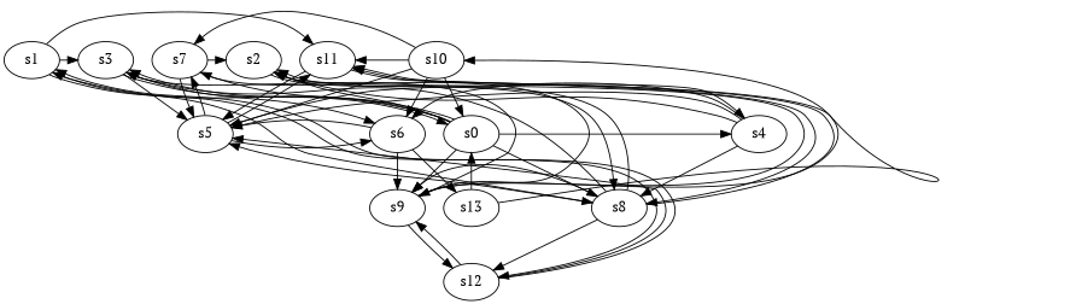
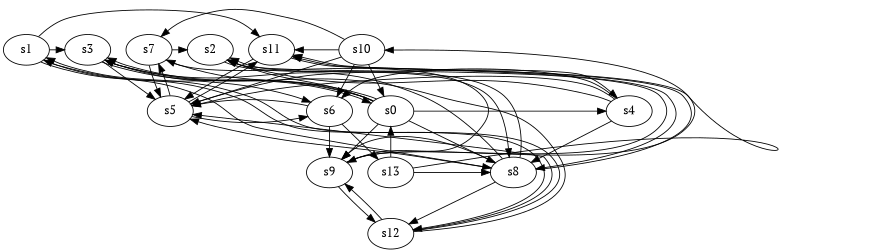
  digraph {
    fontname="PT Serif"
    node [fontname="PT Serif" player=1]
    edge [fontname="PT Serif"]
    s0 [player=0]
    s1 [player=0]
    s2
    s3
    s4
    s7
    s8
    s9
    s11
    s12
    s5 [player=0]
    s6 [player=0]
    s13 [player=0]
    s10 [player=0]
    s0 -> s1 [constraint="time % 3 == 2 || time % 4 == 0"]
    s0 -> s2 [constraint="time == 8 || time == 10"]
    s0 -> s3 [constraint="time % 2 == 0 || time % 3 == 1"]
    s0 -> s4 [constraint="time % 4 == 1"]
    s0 -> s7 [constraint="time == 5 || time == 6 || time == 13 || time == 17"]
    s0 -> s8 [constraint="time % 4 == 3 || time % 5 == 4"]
    s0 -> s9 [constraint="time == 3 || time == 17 || time == 24"]
    s1 -> s3 [constraint="!(time % 4 == 0)"]
    s1 -> s8 [constraint="time % 2 == 1 && time % 5 == 1"]
    s1 -> s11 [constraint="time % 4 == 0 || time % 3 == 2"]
    s1 -> s12 [constraint="time % 5 == 3 || time % 2 == 1"]
    s2 -> s8 [constraint="time % 3 == 1 && time % 3 == 2"]
    s3 -> s0 [constraint="time % 3 == 2 || time % 2 == 1"]
    s3 -> s5 [constraint="!(time % 3 == 2)"]
    s3 -> s6 [constraint="!(time % 6 == 3)"]
    s4 -> s2 [constraint="time % 3 == 0 || time % 4 == 3"]
    s4 -> s8
    s4 -> s5 [constraint="time % 3 == 0 && time % 4 == 2"]
    s4 -> s6 [constraint="time % 7 == 4"]
    s7 -> s2 [constraint="time % 8 == 4"]
    s7 -> s9 [constraint="time % 6 == 0"]
    s7 -> s5
    s8 -> s2 [constraint="time % 4 == 2 && time % 3 == 1"]
    s8 -> s3 [constraint="time % 4 == 2 || time % 4 == 1"]
    s8 -> s9 [constraint="time == 13 || time == 14"]
    s8 -> s11 [constraint="time % 2 == 0 && time % 5 == 4"]
    s8 -> s12
    s8 -> s5 [constraint="time == 3 || time == 7 || time == 13 || time == 16 || time == 17"]
    s9 -> s2 [constraint="time % 4 == 2 && time % 4 == 1"]
-   s9 -> s3 [constraint="time % 3 == 0"]
+   s12 -> s3 [constraint="time % 3 == 0"]
    s9 -> s11 [constraint="time % 2 == 1 || time % 2 == 1"]
    s9 -> s12
    s11 -> s8 [constraint="time % 3 == 2"]
    s11 -> s5
    s12 -> s1 [constraint="!(time % 4 == 3)"]
    s12 -> s9 [constraint="time % 7 == 3"]
    s12 -> s5 [constraint="!(time % 5 == 0)"]
    s5 -> s4 [constraint="time == 4 || time == 8 || time == 15 || time == 18 || time == 22"]
    s5 -> s7 [constraint="time % 2 == 0 && time % 4 == 2"]
    s5 -> s11 [constraint="time % 4 == 3"]
    s5 -> s6 [constraint="!(time % 6 == 2)"]
    s6 -> s9
    s6 -> s5 [constraint="time % 3 == 0 && time % 5 == 4"]
    s6 -> s13
    s13 -> s0 [constraint="time % 4 == 2"]
+   s13 -> s8 [constraint="time % 5 == 2"]
    s13 -> s10 [constraint="time % 7 == 2"]
    s10 -> s0
    s10 -> s7 [constraint="time % 3 == 2 && time % 3 == 2"]
    s10 -> s11 [constraint="!(time % 6 == 1)"]
    s10 -> s5 [constraint="time % 2 == 1 && time % 4 == 3"]
    s10 -> s6
  }
